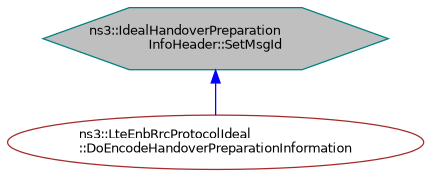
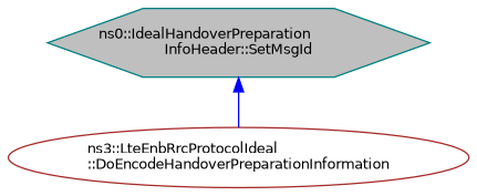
  digraph {
    rankdir=TB
    node [fontname=Helvetica fontsize=10 style=filled]
-   n1 [color=teal fillcolor=grey75 fontcolor=black height=0.2 label="ns3::IdealHandoverPreparation\lInfoHeader::SetMsgId" shape=hexagon width=0.4]
+   n1 [color=teal fillcolor=grey75 fontcolor=black height=0.2 label="ns0::IdealHandoverPreparation\lInfoHeader::SetMsgId" shape=hexagon width=0.4]
    n2 [color=brown fillcolor=white height=0.2 label="ns3::LteEnbRrcProtocolIdeal\l::DoEncodeHandoverPreparationInformation" shape=ellipse width=0.4]
    n1 -> n2 [color=blue dir=back fontname=Helvetica fontsize=10 labelfontname=Helvetica labelfontsize=10 style=solid]
  }
